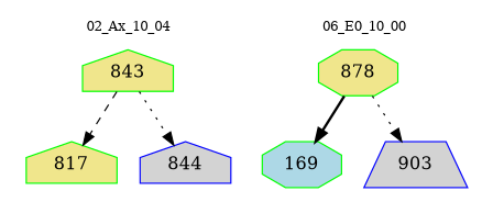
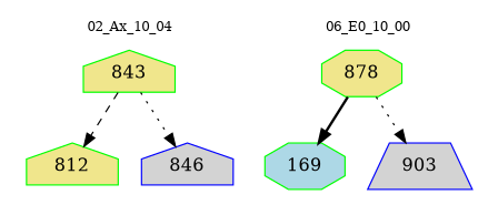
  digraph {
    node [color=green fillcolor=khaki shape=house style=filled]
    edge [color=black style=dotted]
    n1 [label=843]
-   n2 [label=817]
-   n3 [color=blue fillcolor=lightgrey label=844]
+   n2 [label=812]
+   n3 [color=blue fillcolor=lightgrey label=846]
    n4 [label=878 shape=octagon]
    n5 [fillcolor=lightblue label=169 shape=octagon]
    n6 [color=blue fillcolor=lightgrey label=903 shape=trapezium]
    subgraph cluster_1 {
      color=white
      fontsize=10
      label="02_Ax_10_04"
      n1
      n2
      n3
    }
    subgraph cluster_2 {
      color=white
      fontsize=10
      label="06_E0_10_00"
      n4
      n5
      n6
    }
    n1 -> n2 [style=dashed]
    n1 -> n3
    n4 -> n5 [style=bold]
    n4 -> n6
  }
